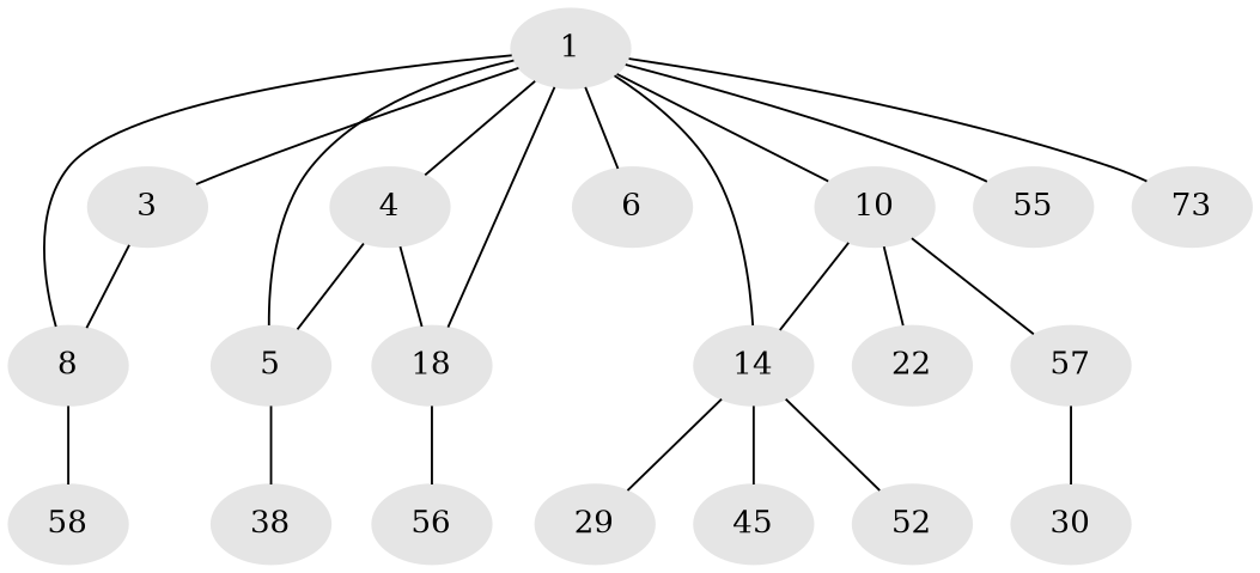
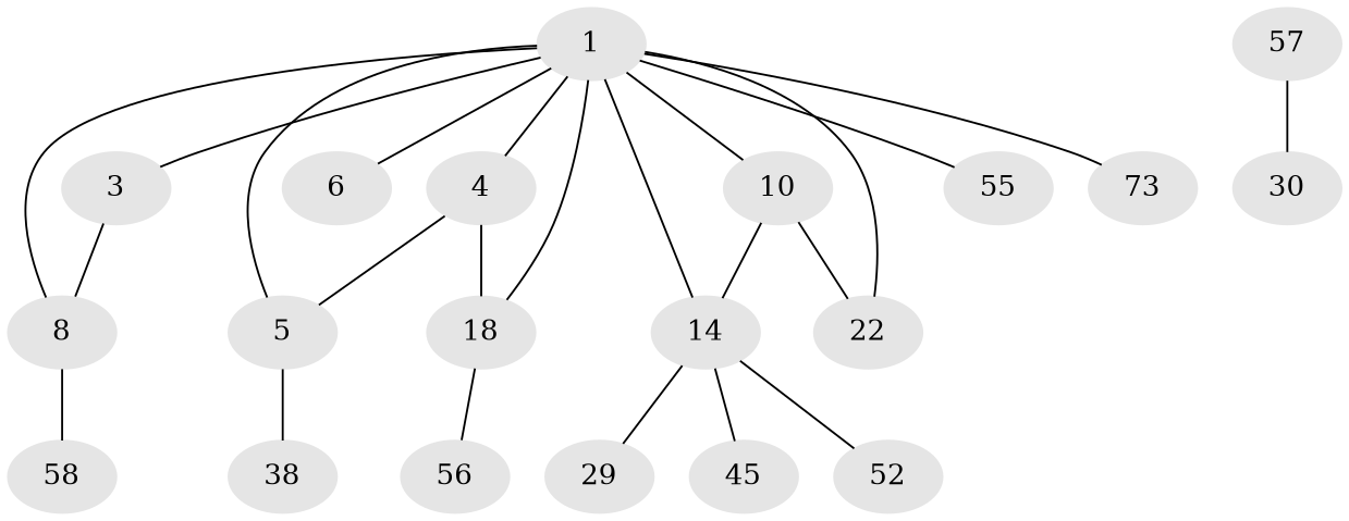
  graph {
    node [color=gray90 style=filled]
    1 [super="+2+12+27+7"]
    3 [super="+69"]
    4 [super="+28"]
    5 [super="+9+19+44+53"]
    6
    8 [super="+68+26"]
    10 [super="+48+36+11"]
    14 [super="+21+15+31+25"]
    18 [super="+20"]
    22 [super="+33"]
    55 [super="+61+67"]
    73
    38
    58
    57
    29 [super="+50"]
    n17 [label=45 super="+41+46"]
    52 [super="+65"]
    56 [super="+59"]
    30 [super="+43+47"]
    1 -- 3 [weight=2]
    1 -- 4
    1 -- 5
    1 -- 6
    1 -- 8
    1 -- 10
    1 -- 14 [weight=2]
    1 -- 18
+   1 -- 22
    1 -- 55
    1 -- 73
    3 -- 8
    4 -- 5
    4 -- 18
    5 -- 38
    8 -- 58
    10 -- 14
    10 -- 22
-   10 -- 57
    14 -- 29
    14 -- n17
    14 -- 52
    18 -- 56
    57 -- 30 [weight=2]
  }
